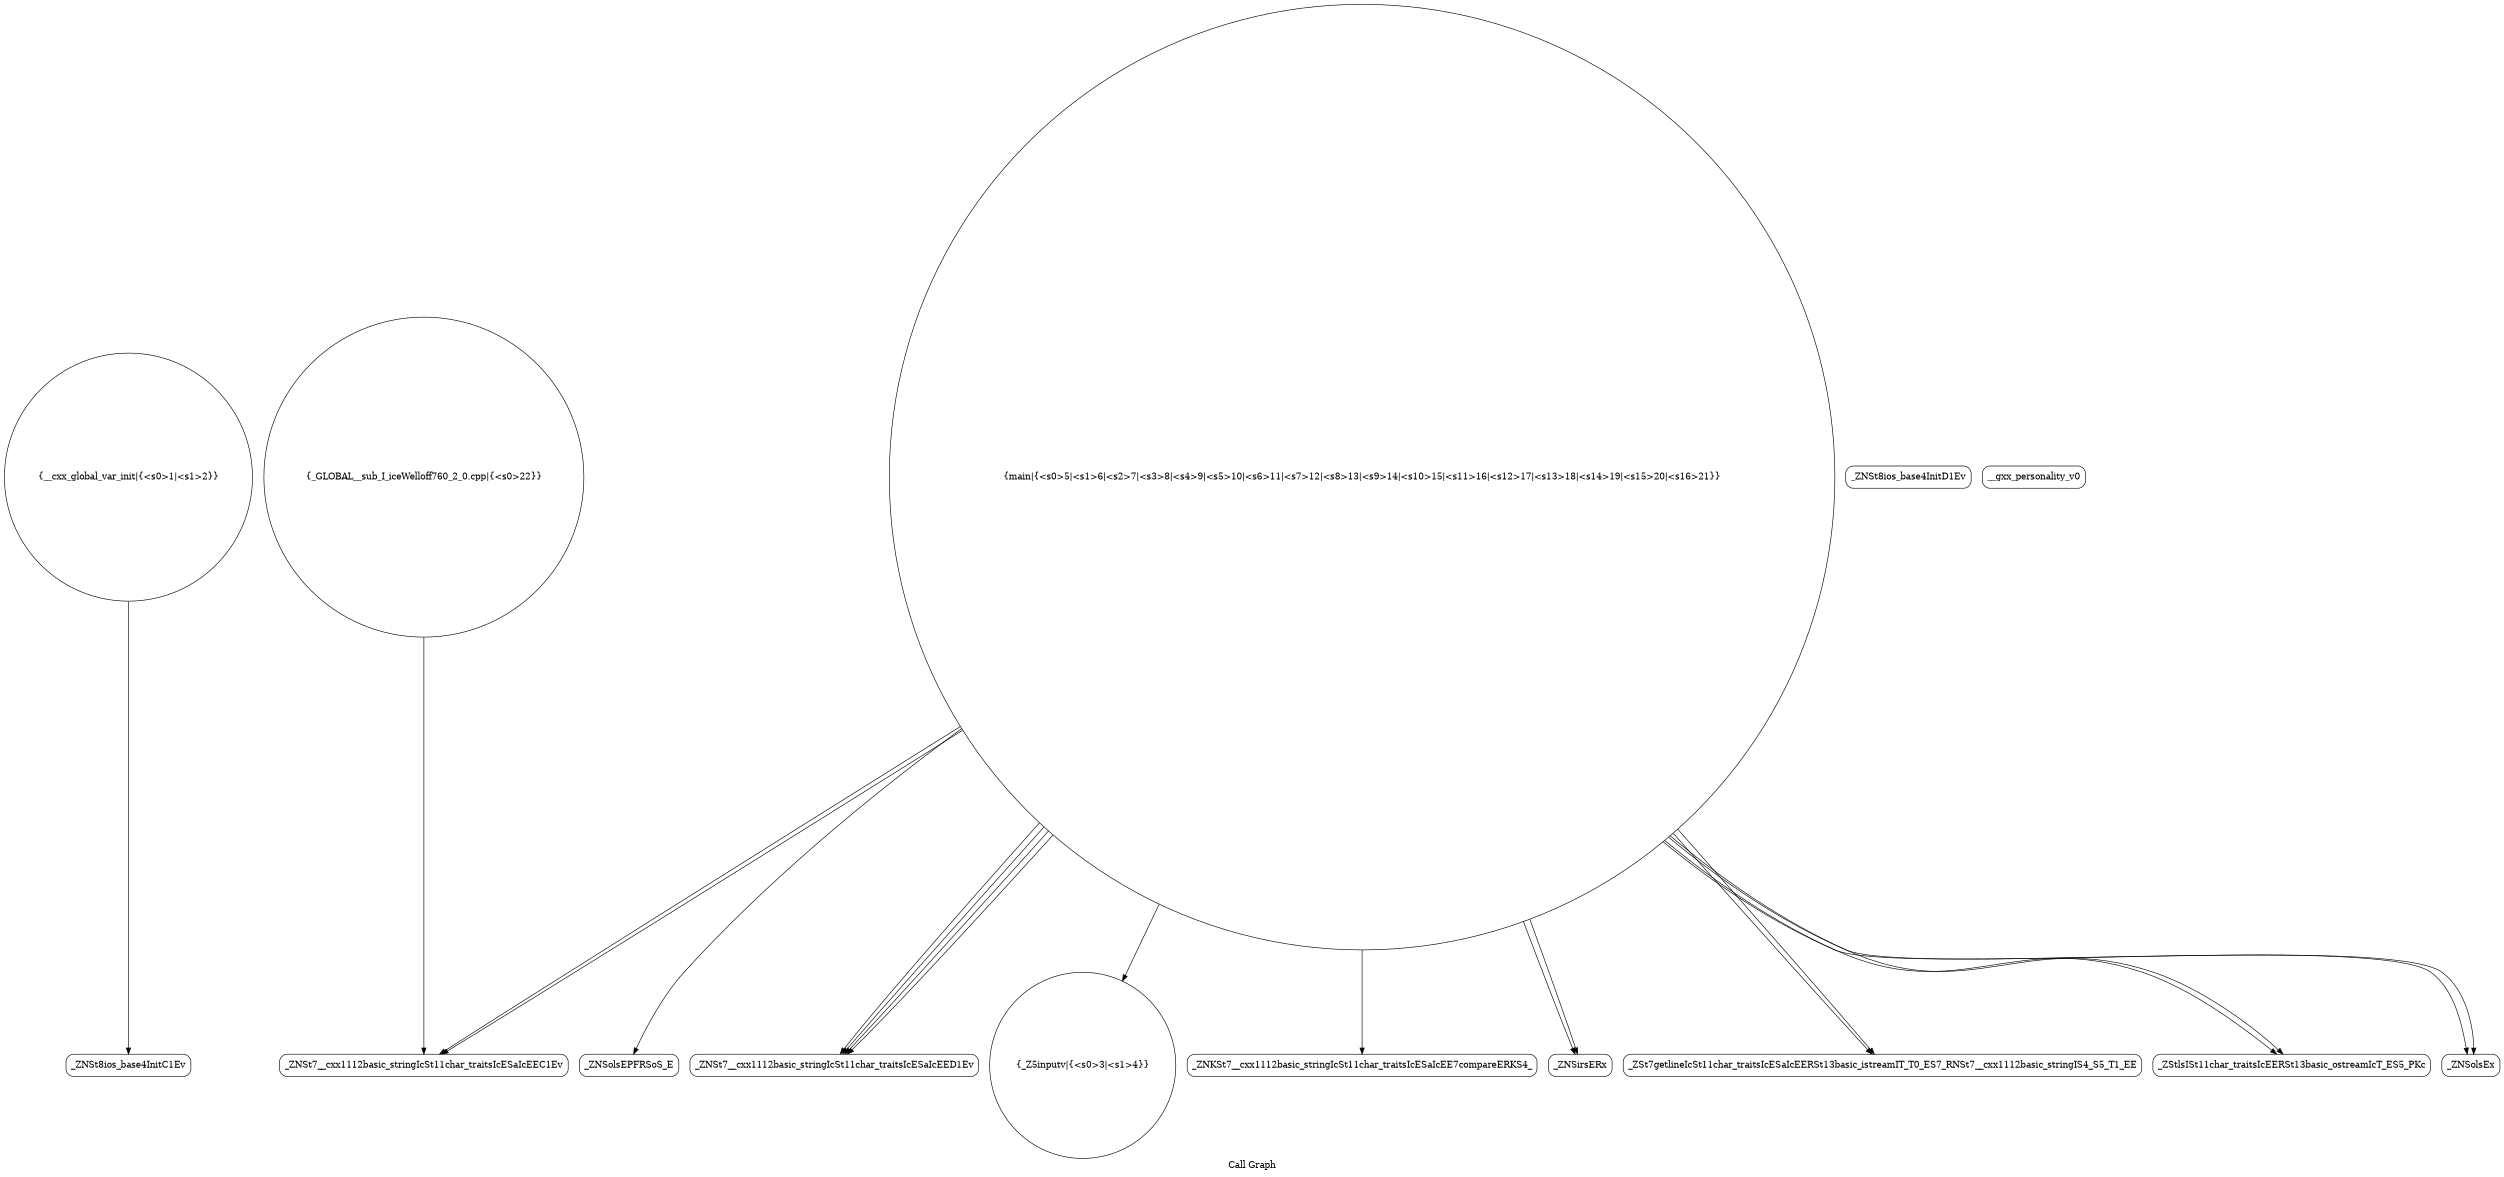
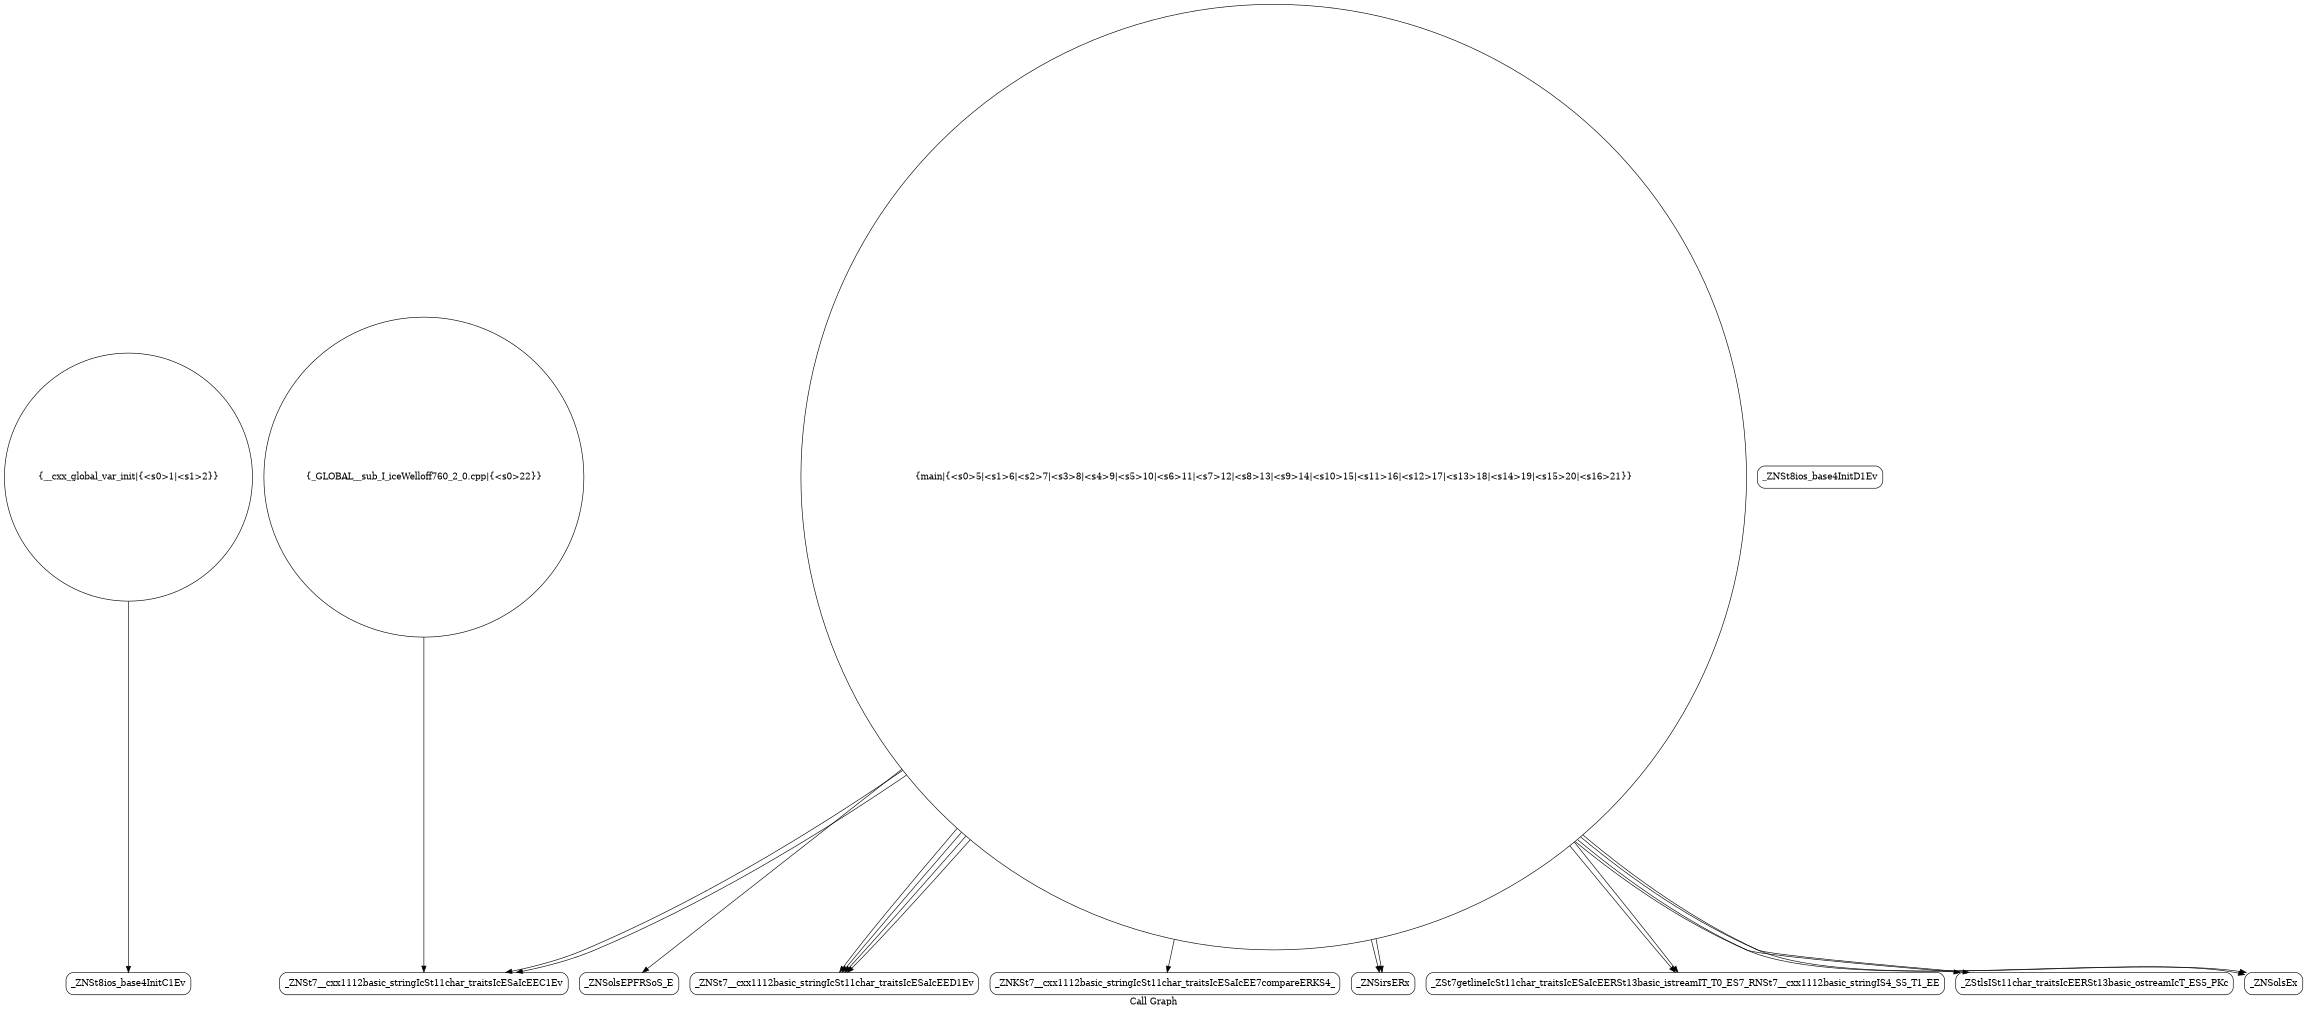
  digraph {
    label="Call Graph"
    node [shape=Mrecord]
    edge [color=black tailport=s0]
    n1 [label="{__cxx_global_var_init|{<s0>1|<s1>2}}" shape=circle]
    n2 [label="{_ZNSt8ios_base4InitC1Ev}"]
    n3 [label="{_ZNSt7__cxx1112basic_stringIcSt11char_traitsIcESaIcEEC1Ev}"]
    n4 [label="{_ZNSolsEPFRSoS_E}"]
    n5 [label="{_ZNSt8ios_base4InitD1Ev}"]
-   n6 [label="{__gxx_personality_v0}"]
    n7 [label="{_ZNSt7__cxx1112basic_stringIcSt11char_traitsIcESaIcEED1Ev}"]
-   n8 [label="{_Z5inputv|{<s0>3|<s1>4}}" shape=circle]
    n9 [label="{_ZNKSt7__cxx1112basic_stringIcSt11char_traitsIcESaIcEE7compareERKS4_}"]
    n10 [label="{main|{<s0>5|<s1>6|<s2>7|<s3>8|<s4>9|<s5>10|<s6>11|<s7>12|<s8>13|<s9>14|<s10>15|<s11>16|<s12>17|<s13>18|<s14>19|<s15>20|<s16>21}}" shape=circle]
    n11 [label="{_ZNSirsERx}"]
    n12 [label="{_ZSt7getlineIcSt11char_traitsIcESaIcEERSt13basic_istreamIT_T0_ES7_RNSt7__cxx1112basic_stringIS4_S5_T1_EE}"]
    n13 [label="{_ZStlsISt11char_traitsIcEERSt13basic_ostreamIcT_ES5_PKc}"]
    n14 [label="{_ZNSolsEx}"]
    n15 [label="{_GLOBAL__sub_I_iceWelloff760_2_0.cpp|{<s0>22}}" shape=circle]
    n1 -> n2
    n10 -> n3 [tailport=s1]
    n10 -> n3 [tailport=s2]
    n10 -> n4 [tailport=s13]
    n10 -> n7 [tailport=s8]
    n10 -> n7 [tailport=s14]
    n10 -> n7 [tailport=s15]
    n10 -> n7 [tailport=s16]
-   n10 -> n8
    n10 -> n9 [tailport=s7]
    n10 -> n11 [tailport=s3]
    n10 -> n11 [tailport=s4]
    n10 -> n12 [tailport=s5]
    n10 -> n12 [tailport=s6]
    n10 -> n13 [tailport=s9]
    n10 -> n13 [tailport=s11]
    n10 -> n14 [tailport=s10]
    n10 -> n14 [tailport=s12]
    n15 -> n3
  }
